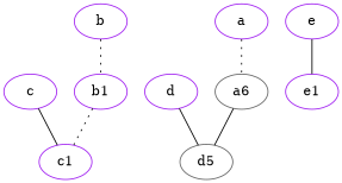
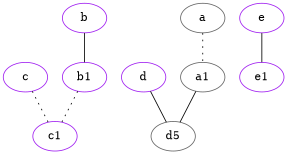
  graph {
    node [color=purple labelfontsize=50]
    edge [style=dotted]
    c
    c1
-   a1 [color=gray40 label=a6]
+   a1 [color=gray40]
    n4 [color=gray40 label=d5]
    d
-   a
+   a [color=gray40]
    b
    b1
    e
    e1
-   c -- c1 [style=solid]
+   c -- c1
    a1 -- n4 [style=solid]
    d -- n4 [style=solid]
    a -- a1
-   b -- b1
+   b -- b1 [style=solid]
    b1 -- c1
    e -- e1 [style=solid]
  }
